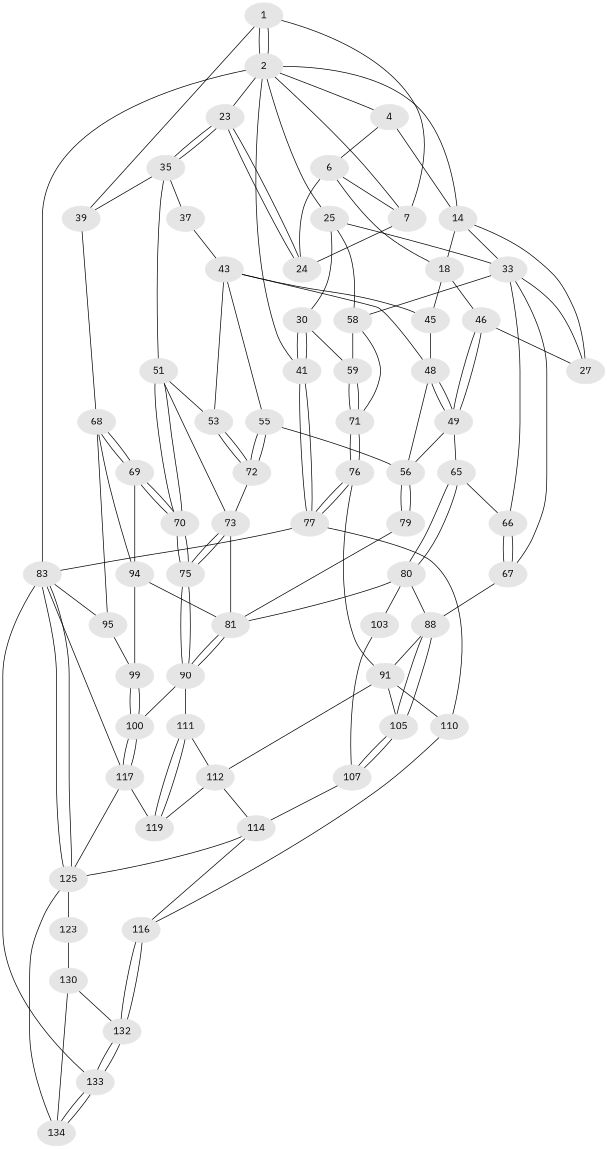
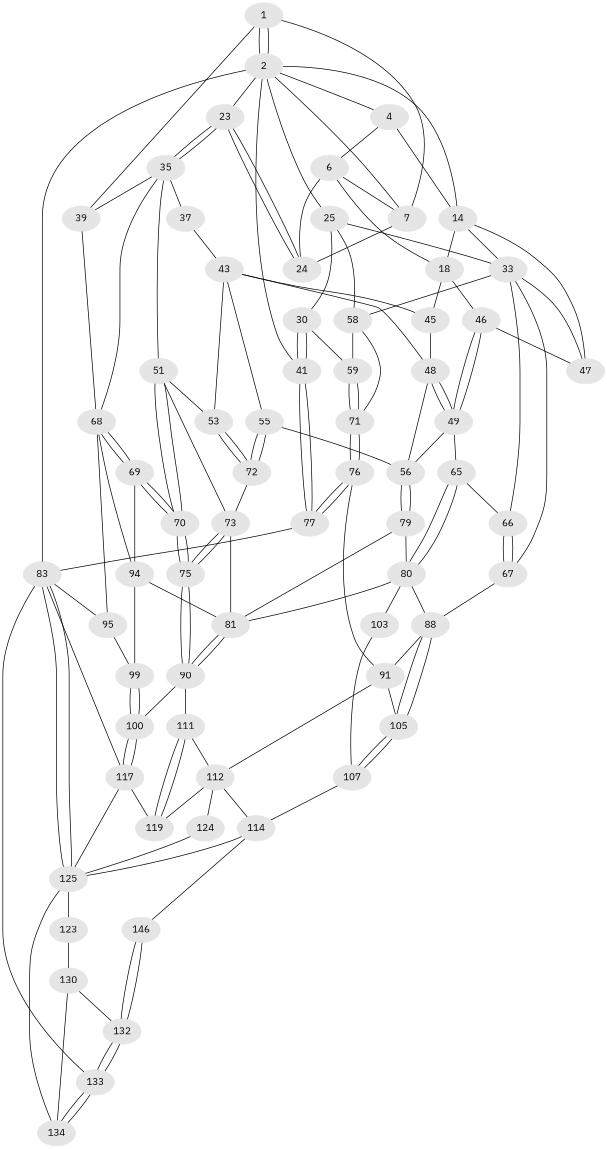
  graph {
    fontname="IBM Plex Sans"
    node [color=gray90 fontname="IBM Plex Sans" style=filled]
    edge [fontname="IBM Plex Sans"]
    2 [super="+3+20"]
    1
    7 [super="+8"]
    39 [super="+40"]
    4 [super="+5"]
    14 [super="+15"]
    23
    25 [super="+29"]
    n9 [label=41]
    83 [super="+97+84"]
    24 [super="+26"]
    6 [super="+10"]
    18 [super="+19"]
    33 [super="+60"]
-   47 [label=27]
+   47
    35 [super="+36+41"]
    30
    58 [super="+62"]
    77 [super="+96"]
    68 [super="+78"]
    95 [super="+102"]
    117 [super="+118"]
    125 [super="+126"]
    133
    45
    46
    66
    67
    48 [super="+50"]
    49 [super="+64"]
    37 [super="+42"]
    51 [super="+52"]
    43 [super="+44+54"]
    59
    71
-   110
    88 [super="+89"]
    53
    70
    73 [super="+74"]
    69
    94 [super="+98"]
    55
    56 [super="+57"]
    72
    65
    79
    80 [super="+86"]
    75
    81 [super="+82"]
    76
    103 [super="+104"]
    91 [super="+106"]
    105
    99
    90 [super="+101"]
    100
    111
    112 [super="+113+120"]
-   116
+   116 [label=146]
    107
    119
    n63 [label=123]
    134 [super="+136"]
    114 [super="+115+122"]
+   124
    132
    130 [super="+131"]
    2 -- 7
    2 -- 4
    2 -- 14
    2 -- 23
    2 -- 25 [weight=2]
    2 -- n9
    2 -- 83 [weight=3]
    1 -- 2
    1 -- 2
    1 -- 7
    1 -- 39 [weight=2]
    7 -- 24 [weight=2]
    39 -- 68
    4 -- 14
    4 -- 6
    14 -- 18
    14 -- 33
    14 -- 47
    23 -- 24
    23 -- 24
    23 -- 35
    23 -- 35
    25 -- 33
    25 -- 30
    25 -- 58
    n9 -- 77
    n9 -- 77
    83 -- 95 [weight=2]
    83 -- 117
    83 -- 125
    83 -- 125
    83 -- 133
    6 -- 7
    6 -- 24
    6 -- 18
    18 -- 45
    18 -- 46
    33 -- 47
    33 -- 58
    33 -- 66
    33 -- 67
    35 -- 39
+   35 -- 68
    35 -- 37
    35 -- 51
    30 -- n9
    30 -- n9
    30 -- 59
    58 -- 59
    58 -- 71
    77 -- 83
-   77 -- 110
    68 -- 95
    68 -- 69
    68 -- 69
    68 -- 94
    95 -- 99
    117 -- 125
    117 -- 119
    125 -- n63 [weight=2]
    125 -- 134
    133 -- 134
    133 -- 134
    45 -- 48
    46 -- 47
    46 -- 49
    46 -- 49
    66 -- 67
    66 -- 67
    67 -- 88
    48 -- 49
    48 -- 49
    48 -- 56
    49 -- 56
    49 -- 65
    37 -- 43
    51 -- 53
    51 -- 70
    51 -- 70
    51 -- 73
    43 -- 45
    43 -- 48
    43 -- 53
    43 -- 55
    59 -- 71
    59 -- 71
    71 -- 76
    71 -- 76
-   110 -- 116
    88 -- 91
    88 -- 105
    88 -- 105
    53 -- 72
    53 -- 72
    70 -- 75
    70 -- 75
    73 -- 75
    73 -- 75
    73 -- 81
    69 -- 70
    69 -- 70
    69 -- 94
    94 -- 81
    94 -- 99
    55 -- 56
    55 -- 72
    55 -- 72
    56 -- 79
    56 -- 79
    72 -- 73
    65 -- 66
    65 -- 80
    65 -- 80
+   79 -- 80
    79 -- 81
    80 -- 88
    80 -- 81
    80 -- 103 [weight=2]
    75 -- 90
    75 -- 90
    81 -- 90
    81 -- 90
    76 -- 77
    76 -- 77
    76 -- 91
    103 -- 107
-   91 -- 110
    91 -- 105
    91 -- 112
    105 -- 107
    105 -- 107
    99 -- 100
    99 -- 100
    90 -- 100
    90 -- 111
    100 -- 117
    100 -- 117
    111 -- 112
    111 -- 119
    111 -- 119
    112 -- 119
    112 -- 114 [weight=2]
+   112 -- 124 [weight=2]
    116 -- 132
    116 -- 132
    107 -- 114
    n63 -- 130
    114 -- 125
    114 -- 116
+   124 -- 125
    132 -- 133
    132 -- 133
    130 -- 134 [weight=2]
    130 -- 132
  }
